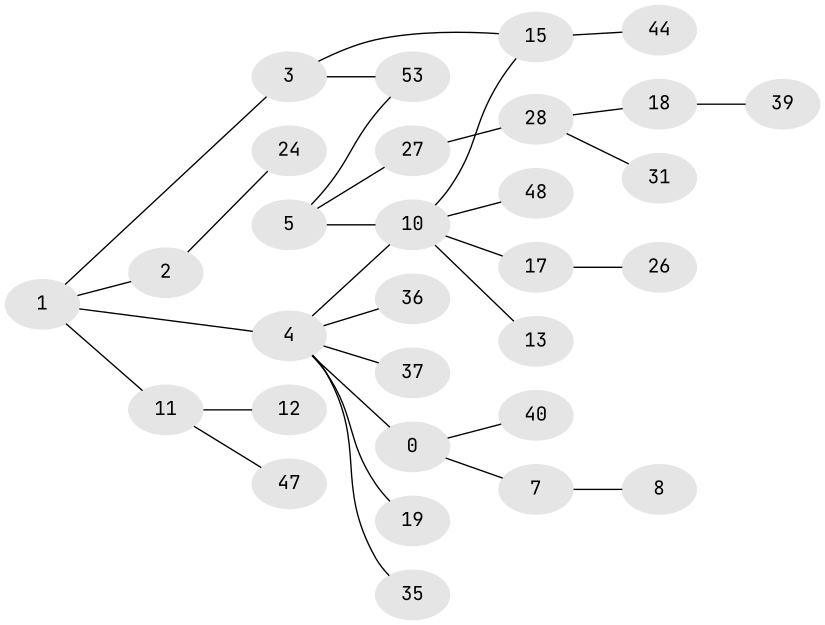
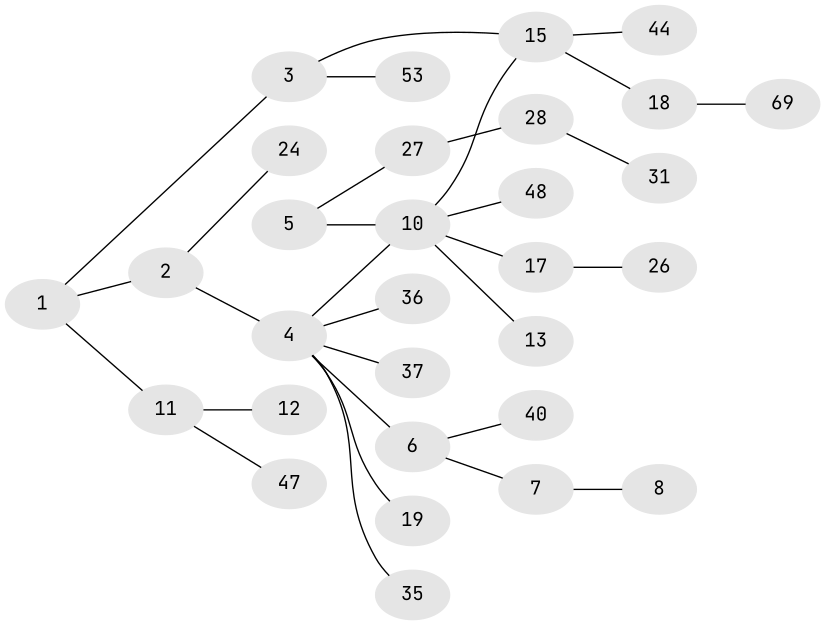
  graph {
    fontname="JetBrains Mono"
    rankdir=LR
    node [color=gray90 fontname="JetBrains Mono" style=filled]
    edge [fontname="JetBrains Mono"]
    2 [super="+14"]
    24 [super="+32"]
    1
    3 [super="+29"]
    4 [super="+9"]
    11 [super="+42"]
    15 [super="+33"]
    n8 [label=53 super="+46"]
-   6 [super="+34" label=0]
+   6 [super="+34"]
    19
    35
    36 [super="+38"]
    37
    10 [super="+16"]
    12 [super="+23"]
    47
    18 [super="+22"]
    44
    5 [super="+21"]
    27 [super="+41"]
    7 [super="+45"]
    40
    13 [super="+49"]
    17 [super="+20"]
    48
    28 [super="+30"]
    8 [super="+25"]
    26 [super="+50"]
-   39
+   39 [label=69]
    31
    2 -- 24
    1 -- 2
    1 -- 3
-   1 -- 4
+   2 -- 4
    1 -- 11
    3 -- 15
    3 -- n8
    4 -- 6
    4 -- 19
    4 -- 35
    4 -- 36
    4 -- 37
    4 -- 10
    11 -- 12
    11 -- 47
-   28 -- 18
+   15 -- 18
    15 -- 44
    6 -- 7
    6 -- 40
    10 -- 15
    10 -- 13
    10 -- 17
    10 -- 48
    18 -- 39
-   5 -- n8
    5 -- 10
    5 -- 27
    27 -- 28
    7 -- 8
    17 -- 26
    28 -- 31
  }
